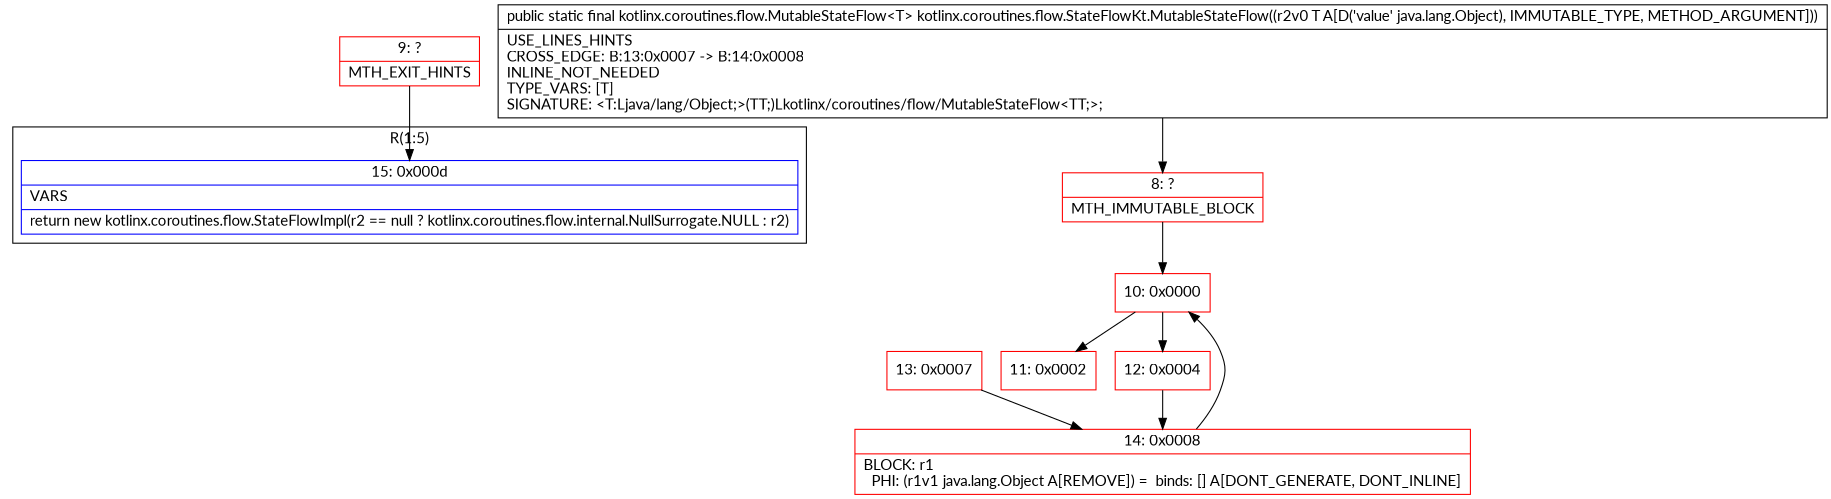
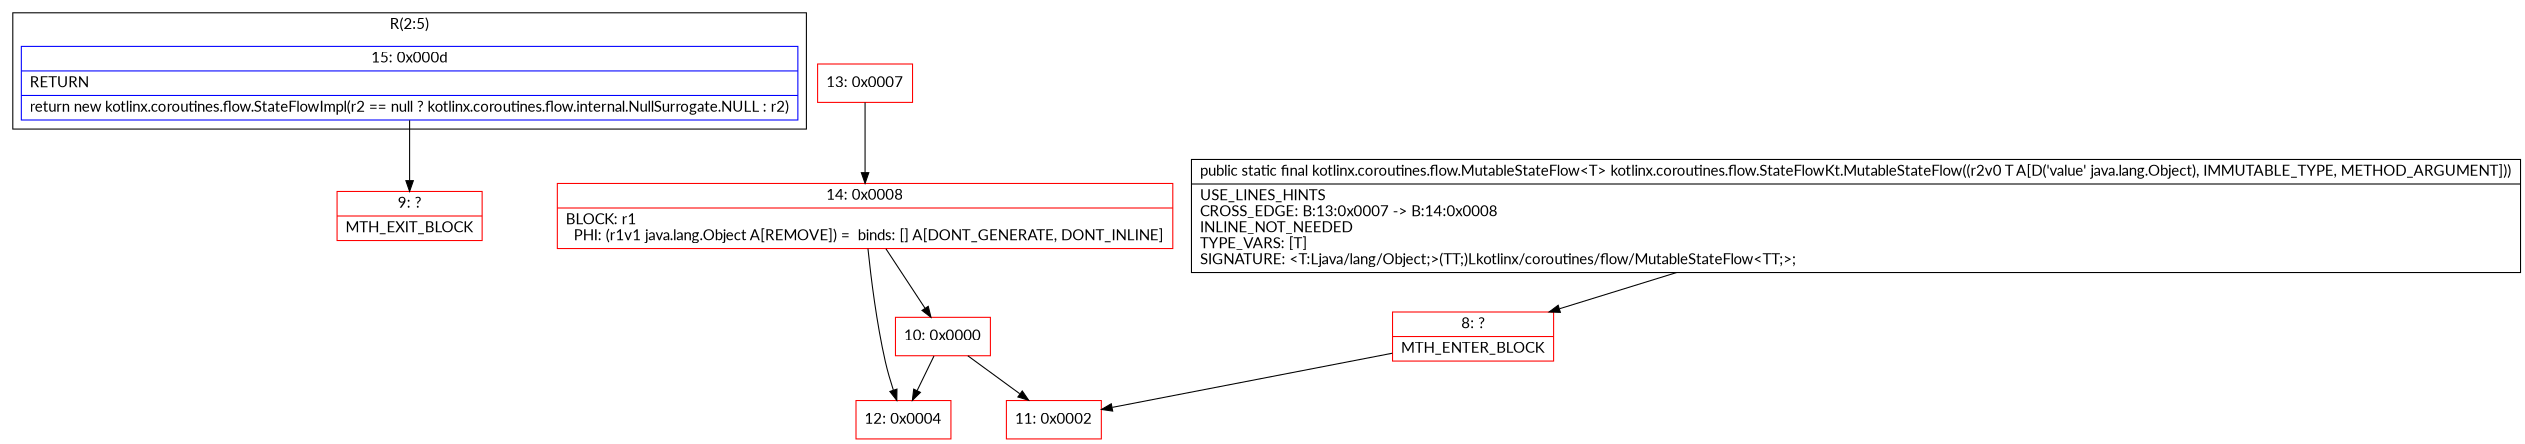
  digraph {
    fontname=Lato
    node [color=red fontname=Lato shape=record]
    edge [fontname=Lato]
-   n1 [color=blue label="{15\:\ 0x000d|VARS\l|return new kotlinx.coroutines.flow.StateFlowImpl(r2 == null ? kotlinx.coroutines.flow.internal.NullSurrogate.NULL : r2)\l}"]
-   n2 [label="{9\:\ ?|MTH_EXIT_HINTS\l}"]
-   n3 [label="{8\:\ ?|MTH_IMMUTABLE_BLOCK\l}"]
+   n1 [color=blue label="{15\:\ 0x000d|RETURN\l|return new kotlinx.coroutines.flow.StateFlowImpl(r2 == null ? kotlinx.coroutines.flow.internal.NullSurrogate.NULL : r2)\l}"]
+   n2 [label="{9\:\ ?|MTH_EXIT_BLOCK\l}"]
+   n3 [label="{8\:\ ?|MTH_ENTER_BLOCK\l}"]
    n4 [label="{10\:\ 0x0000}"]
    n5 [label="{11\:\ 0x0002}"]
    n6 [label="{12\:\ 0x0004}"]
    n7 [label="{14\:\ 0x0008|BLOCK: r1 \l  PHI: (r1v1 java.lang.Object A[REMOVE]) =  binds: [] A[DONT_GENERATE, DONT_INLINE]\l}"]
    n8 [label="{13\:\ 0x0007}"]
    n9 [label="{public static final kotlinx.coroutines.flow.MutableStateFlow\<T\> kotlinx.coroutines.flow.StateFlowKt.MutableStateFlow((r2v0 T A[D('value' java.lang.Object), IMMUTABLE_TYPE, METHOD_ARGUMENT]))  | USE_LINES_HINTS\lCROSS_EDGE: B:13:0x0007 \-\> B:14:0x0008\lINLINE_NOT_NEEDED\lTYPE_VARS: [T]\lSIGNATURE: \<T:Ljava\/lang\/Object;\>(TT;)Lkotlinx\/coroutines\/flow\/MutableStateFlow\<TT;\>;\l}" color=""]
    subgraph cluster_1 {
-     label="R(1:5)"
+     label="R(2:5)"
      n1
    }
-   n2 -> n1
-   n3 -> n4
+   n1 -> n2
+   n3 -> n5
    n4 -> n5
    n4 -> n6
-   n6 -> n7
+   n7 -> n6
    n7 -> n4
    n8 -> n7
    n9 -> n3
  }
